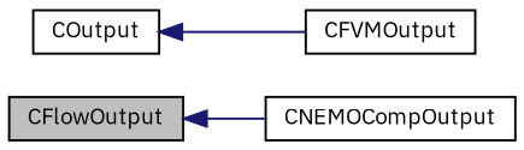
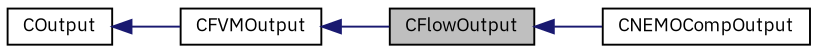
  digraph {
    fontname="IBM Plex Sans"
    rankdir=LR
    node [color=black fillcolor=white fontname="IBM Plex Sans" fontsize=10 shape=record style=filled]
    edge [color=midnightblue dir=back fontname="IBM Plex Sans" fontsize=10 labelfontname=Helvetica labelfontsize=10 style=solid]
    n1 [fillcolor=grey75 fontcolor=black height=0.2 label=CFlowOutput width=0.4]
    n2 [height=0.2 label=CNEMOCompOutput width=0.4]
    n3 [height=0.2 label=CFVMOutput width=0.4]
    n4 [height=0.2 label=COutput width=0.4]
    n1 -> n2
+   n3 -> n1
    n4 -> n3
  }
